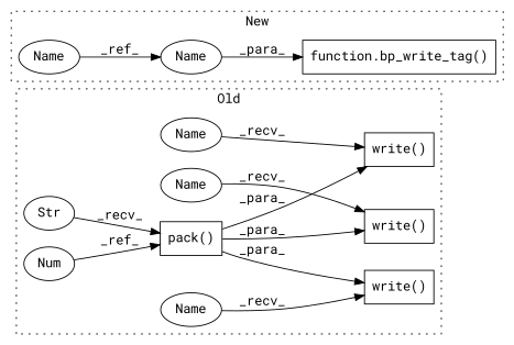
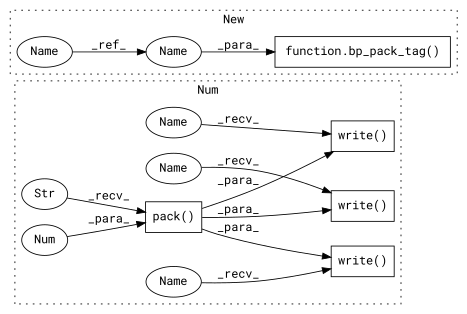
  digraph {
    fontname="Roboto Mono"
    rankdir=LR
    node [a=75 fontname="Roboto Mono" l=2 shape=ellipse]
    edge [fontname="Roboto Mono"]
    n1 [l="12,1" label="pack()" s="10202,10220" shape=box]
    n2 [a=66 l=3 label=Str s=10214]
    n3 [l="9,1" label="write()" s="10501,10511" shape=box]
    n4 [l="9,1" label="write()" s="10682,10692" shape=box]
    n5 [a=76 l=1 label=Num s=10219]
    n6 [l="9,1" label="write()" s="10226,10236" shape=box]
    n7 [a=87 label=Name s=10682]
    n8 [a=87 label=Name s=10226]
    n9 [a=87 label=Name s=10501]
-   n10 [l="13,1" label="function.bp_write_tag()" s="14344,14359" shape=box]
+   n10 [l="13,1" label="function.bp_pack_tag()" s="14344,14359" shape=box]
    n11 [a=87 label=Name s=13137]
    n12 [a=87 label=Name s=14357]
    subgraph cluster_1 {
-     label=Old
+     label=Num
      style=dotted
      n1
      n2
      n3
      n4
      n5
      n6
      n7
      n8
      n9
    }
    subgraph cluster_2 {
      label=New
      style=dotted
      n10
      n11
      n12
    }
    n1 -> n3 [label=_para_]
    n1 -> n4 [label=_para_]
    n1 -> n6 [label=_para_]
    n2 -> n1 [label=_recv_]
-   n5 -> n1 [label=_ref_]
+   n5 -> n1 [label=_para_]
    n7 -> n4 [label=_recv_]
    n8 -> n6 [label=_recv_]
    n9 -> n3 [label=_recv_]
    n11 -> n12 [label=_ref_]
    n12 -> n10 [label=_para_]
  }
